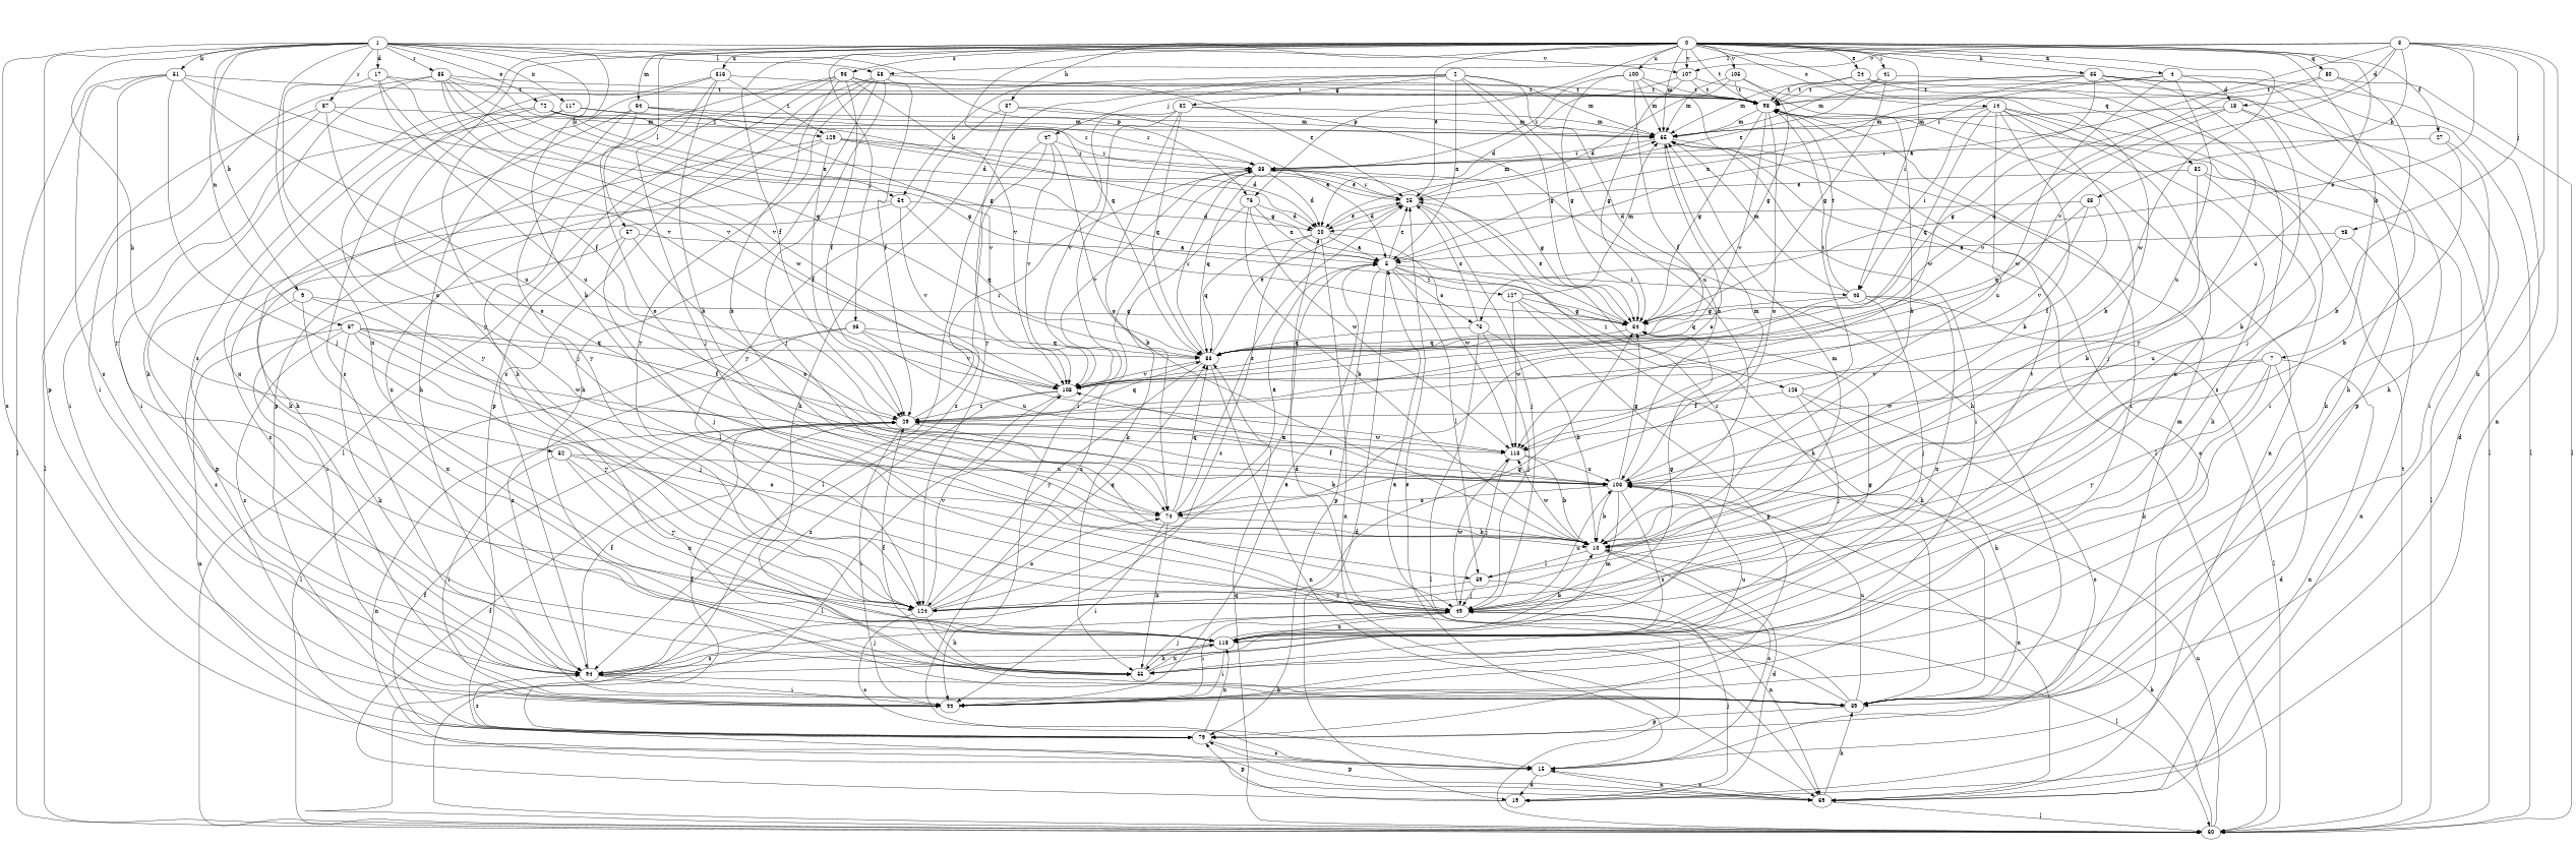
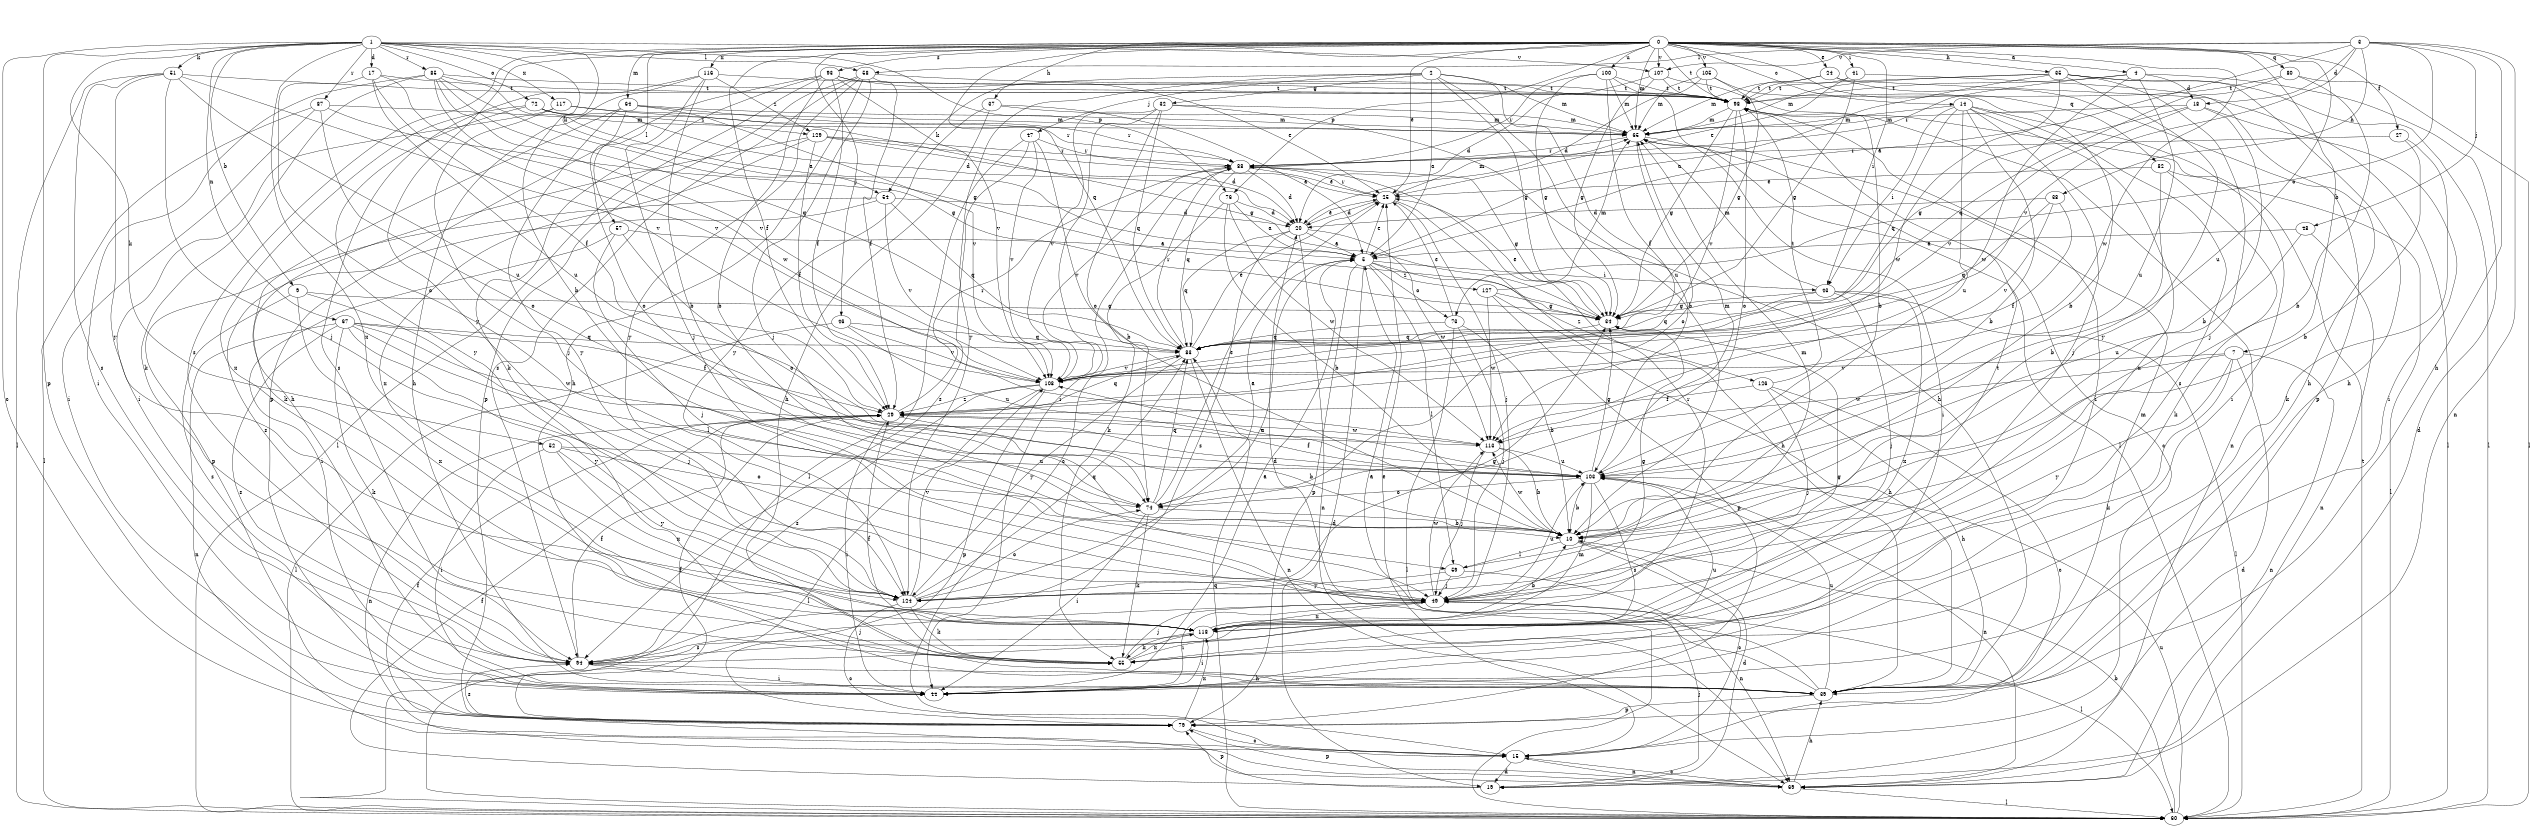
  strict digraph {
    0
    4
    7
    14
    24
    25
    27
    29
    35
    37
    41
    43
    46
    57
    64
    65
    76
    80
    82
    83
    93
    94
    98
    100
    103
    105
    107
    113
-   116 [label=316]
+   116
    124
    18
    19
    88
    69
    108
    55
    10
    118
    44
    49
    79
    60
    39
    20
    5
    34
    74
    15
    129
    1
    9
    17
    51
    52
    54
    58
    67
    72
    85
    87
    117
    59
    2
    32
    47
    73
    126
    127
    3
    38
    48
    0 -> 4 [label=a]
    0 -> 7 [label=b]
    0 -> 14 [label=c]
    0 -> 24 [label=e]
    0 -> 25 [label=e]
    0 -> 27 [label=f]
    0 -> 29 [label=f]
    0 -> 35 [label=h]
    0 -> 37 [label=h]
    0 -> 41 [label=i]
    0 -> 43 [label=i]
    0 -> 46 [label=j]
    0 -> 57 [label=l]
    0 -> 64 [label=m]
    0 -> 65 [label=m]
    0 -> 76 [label=p]
    0 -> 80 [label=q]
    0 -> 82 [label=q]
    0 -> 83 [label=q]
    0 -> 93 [label=s]
    0 -> 94 [label=s]
    0 -> 98 [label=t]
    0 -> 100 [label=u]
    0 -> 103 [label=u]
    0 -> 105 [label=v]
    0 -> 107 [label=v]
    0 -> 113 [label=w]
    0 -> 116 [label=x]
    0 -> 124 [label=y]
    4 -> 98 [label=t]
    4 -> 103 [label=u]
    4 -> 113 [label=w]
    4 -> 18 [label=d]
    4 -> 19 [label=d]
    4 -> 88 [label=r]
    7 -> 113 [label=w]
    7 -> 124 [label=y]
    7 -> 19 [label=d]
    7 -> 69 [label=n]
    7 -> 108 [label=v]
    7 -> 55 [label=k]
    14 -> 43 [label=i]
    14 -> 65 [label=m]
    14 -> 83 [label=q]
    14 -> 94 [label=s]
    14 -> 103 [label=u]
    14 -> 10 [label=b]
    14 -> 118 [label=x]
    14 -> 44 [label=i]
    14 -> 49 [label=j]
    24 -> 65 [label=m]
    24 -> 98 [label=t]
    24 -> 79 [label=p]
    24 -> 60 [label=l]
    25 -> 65 [label=m]
    25 -> 88 [label=r]
    25 -> 49 [label=j]
    25 -> 39 [label=h]
    25 -> 20 [label=d]
    27 -> 88 [label=r]
    27 -> 55 [label=k]
    27 -> 10 [label=b]
    29 -> 83 [label=q]
    29 -> 113 [label=w]
    29 -> 88 [label=r]
    29 -> 69 [label=n]
    29 -> 10 [label=b]
    29 -> 44 [label=i]
    35 -> 65 [label=m]
    35 -> 98 [label=t]
    35 -> 113 [label=w]
    35 -> 124 [label=y]
    35 -> 49 [label=j]
    35 -> 60 [label=l]
    35 -> 39 [label=h]
    35 -> 5 [label=a]
    37 -> 65 [label=m]
    37 -> 124 [label=y]
    37 -> 39 [label=h]
    37 -> 5 [label=a]
    41 -> 25 [label=e]
    41 -> 98 [label=t]
    41 -> 39 [label=h]
    41 -> 34 [label=g]
    43 -> 65 [label=m]
    43 -> 83 [label=q]
-   43 -> 98 [label=t]
    43 -> 118 [label=x]
    43 -> 49 [label=j]
    43 -> 60 [label=l]
    43 -> 34 [label=g]
    46 -> 83 [label=q]
-   46 -> 94 [label=s]
    46 -> 103 [label=u]
    46 -> 108 [label=v]
    46 -> 60 [label=l]
    57 -> 44 [label=i]
    57 -> 49 [label=j]
    57 -> 5 [label=a]
    57 -> 74 [label=o]
    64 -> 65 [label=m]
    64 -> 124 [label=y]
    64 -> 88 [label=r]
    64 -> 108 [label=v]
    64 -> 39 [label=h]
    64 -> 74 [label=o]
    65 -> 88 [label=r]
    65 -> 44 [label=i]
    65 -> 74 [label=o]
    65 -> 15 [label=c]
    76 -> 113 [label=w]
    76 -> 55 [label=k]
    76 -> 10 [label=b]
    76 -> 20 [label=d]
    76 -> 5 [label=a]
    80 -> 83 [label=q]
    80 -> 98 [label=t]
    80 -> 10 [label=b]
    80 -> 60 [label=l]
    82 -> 25 [label=e]
    82 -> 55 [label=k]
    82 -> 10 [label=b]
    82 -> 60 [label=l]
    83 -> 25 [label=e]
    83 -> 124 [label=y]
    83 -> 88 [label=r]
    83 -> 69 [label=n]
    83 -> 108 [label=v]
    93 -> 25 [label=e]
    93 -> 29 [label=f]
    93 -> 98 [label=t]
    93 -> 108 [label=v]
    93 -> 55 [label=k]
    93 -> 10 [label=b]
    93 -> 79 [label=p]
    93 -> 60 [label=l]
    94 -> 29 [label=f]
    94 -> 44 [label=i]
    94 -> 49 [label=j]
    94 -> 39 [label=h]
    98 -> 65 [label=m]
    98 -> 69 [label=n]
    98 -> 108 [label=v]
    98 -> 44 [label=i]
    98 -> 34 [label=g]
    98 -> 74 [label=o]
    100 -> 29 [label=f]
    100 -> 65 [label=m]
    100 -> 98 [label=t]
    100 -> 88 [label=r]
    100 -> 60 [label=l]
    100 -> 34 [label=g]
    103 -> 29 [label=f]
    103 -> 65 [label=m]
    103 -> 94 [label=s]
    103 -> 69 [label=n]
    103 -> 108 [label=v]
    103 -> 10 [label=b]
    103 -> 118 [label=m]
    103 -> 34 [label=g]
    103 -> 74 [label=o]
    105 -> 65 [label=m]
    105 -> 98 [label=t]
    105 -> 10 [label=b]
    105 -> 20 [label=d]
    105 -> 34 [label=g]
    107 -> 98 [label=t]
    107 -> 10 [label=b]
    107 -> 20 [label=d]
    107 -> 34 [label=g]
    113 -> 103 [label=u]
    113 -> 10 [label=b]
    113 -> 49 [label=j]
    116 -> 94 [label=s]
    116 -> 98 [label=t]
    116 -> 10 [label=b]
    116 -> 49 [label=j]
    116 -> 39 [label=h]
    116 -> 129 [label=z]
    124 -> 83 [label=q]
    124 -> 108 [label=v]
    124 -> 55 [label=k]
    124 -> 5 [label=a]
    124 -> 34 [label=g]
    124 -> 74 [label=o]
    124 -> 15 [label=c]
    18 -> 65 [label=m]
    18 -> 108 [label=v]
    18 -> 10 [label=b]
    18 -> 44 [label=i]
    18 -> 34 [label=g]
    19 -> 29 [label=f]
    19 -> 49 [label=j]
    19 -> 79 [label=p]
    88 -> 25 [label=e]
    88 -> 83 [label=q]
    88 -> 108 [label=v]
    88 -> 20 [label=d]
    88 -> 34 [label=g]
    88 -> 15 [label=c]
    69 -> 79 [label=p]
    69 -> 60 [label=l]
    69 -> 39 [label=h]
    69 -> 15 [label=c]
    108 -> 29 [label=z]
    108 -> 94 [label=s]
+   108 -> 79 [label=p]
    108 -> 60 [label=l]
    55 -> 29 [label=f]
    55 -> 103 [label=u]
    55 -> 118 [label=x]
    55 -> 49 [label=j]
    10 -> 113 [label=w]
    10 -> 19 [label=d]
    10 -> 15 [label=c]
    10 -> 59 [label=l]
    118 -> 94 [label=s]
    118 -> 98 [label=t]
    118 -> 88 [label=r]
    118 -> 55 [label=k]
    118 -> 10 [label=b]
    118 -> 44 [label=i]
    118 -> 34 [label=g]
    44 -> 5 [label=a]
    49 -> 103 [label=u]
    49 -> 113 [label=w]
    49 -> 118 [label=x]
    49 -> 44 [label=i]
    49 -> 60 [label=l]
    49 -> 34 [label=g]
    79 -> 29 [label=f]
    79 -> 94 [label=s]
    79 -> 118 [label=x]
    79 -> 15 [label=c]
    60 -> 83 [label=q]
    60 -> 98 [label=t]
    60 -> 103 [label=u]
    60 -> 10 [label=b]
    39 -> 65 [label=m]
    39 -> 103 [label=u]
    39 -> 79 [label=p]
    39 -> 20 [label=d]
    39 -> 5 [label=a]
    20 -> 25 [label=e]
    20 -> 83 [label=q]
    20 -> 94 [label=s]
    20 -> 113 [label=w]
    20 -> 69 [label=n]
    20 -> 5 [label=a]
    5 -> 25 [label=e]
    5 -> 43 [label=i]
    5 -> 19 [label=d]
    5 -> 79 [label=p]
    5 -> 59 [label=l]
    5 -> 73 [label=o]
    5 -> 126 [label=z]
    5 -> 127 [label=z]
    34 -> 25 [label=e]
    34 -> 83 [label=q]
    74 -> 25 [label=e]
    74 -> 83 [label=q]
    74 -> 55 [label=k]
    74 -> 10 [label=b]
    74 -> 44 [label=i]
    74 -> 5 [label=a]
    15 -> 25 [label=e]
    15 -> 29 [label=f]
    15 -> 19 [label=d]
    15 -> 69 [label=n]
    129 -> 25 [label=e]
    129 -> 29 [label=f]
    129 -> 88 [label=r]
    129 -> 55 [label=k]
    129 -> 118 [label=x]
    129 -> 20 [label=d]
    1 -> 76 [label=p]
    1 -> 107 [label=v]
    1 -> 10 [label=b]
    1 -> 118 [label=x]
    1 -> 79 [label=p]
    1 -> 15 [label=c]
    1 -> 9 [label=b]
    1 -> 17 [label=d]
    1 -> 51 [label=k]
    1 -> 52 [label=k]
    1 -> 54 [label=k]
    1 -> 58 [label=l]
    1 -> 67 [label=n]
    1 -> 72 [label=o]
    1 -> 85 [label=r]
    1 -> 87 [label=r]
    1 -> 117 [label=x]
    9 -> 94 [label=s]
    9 -> 118 [label=x]
    9 -> 34 [label=g]
    9 -> 59 [label=l]
    17 -> 29 [label=f]
    17 -> 98 [label=t]
    17 -> 103 [label=u]
    17 -> 108 [label=v]
    17 -> 74 [label=o]
    51 -> 94 [label=s]
    51 -> 98 [label=t]
    51 -> 103 [label=u]
    51 -> 124 [label=y]
    51 -> 108 [label=v]
    51 -> 49 [label=j]
    51 -> 60 [label=l]
    52 -> 103 [label=u]
    52 -> 124 [label=y]
    52 -> 118 [label=x]
    52 -> 44 [label=i]
    52 -> 74 [label=o]
    54 -> 83 [label=q]
    54 -> 94 [label=s]
    54 -> 108 [label=v]
    54 -> 79 [label=p]
    54 -> 20 [label=d]
    58 -> 29 [label=f]
    58 -> 94 [label=s]
    58 -> 98 [label=t]
    58 -> 124 [label=y]
    58 -> 49 [label=j]
    58 -> 79 [label=p]
    58 -> 39 [label=h]
    67 -> 29 [label=f]
    67 -> 83 [label=q]
    67 -> 94 [label=s]
    67 -> 113 [label=w]
    67 -> 124 [label=y]
    67 -> 69 [label=n]
    67 -> 55 [label=k]
    67 -> 49 [label=j]
    72 -> 124 [label=y]
    72 -> 88 [label=r]
    72 -> 118 [label=x]
    72 -> 20 [label=d]
    72 -> 129 [label=z]
    85 -> 83 [label=q]
    85 -> 98 [label=t]
    85 -> 113 [label=w]
    85 -> 108 [label=v]
    85 -> 55 [label=k]
    85 -> 44 [label=i]
    85 -> 5 [label=a]
    85 -> 34 [label=g]
    87 -> 65 [label=m]
    87 -> 44 [label=i]
    87 -> 60 [label=l]
    87 -> 34 [label=g]
    87 -> 74 [label=o]
    117 -> 65 [label=m]
    117 -> 44 [label=i]
    117 -> 49 [label=j]
    117 -> 34 [label=g]
    59 -> 65 [label=m]
    59 -> 124 [label=y]
    59 -> 69 [label=n]
    59 -> 49 [label=j]
    2 -> 65 [label=m]
    2 -> 103 [label=u]
    2 -> 124 [label=y]
    2 -> 10 [label=b]
    2 -> 5 [label=a]
    2 -> 34 [label=g]
    2 -> 54 [label=k]
    2 -> 32 [label=g]
    2 -> 47 [label=j]
    32 -> 65 [label=m]
    32 -> 83 [label=q]
    32 -> 108 [label=v]
    32 -> 44 [label=i]
    32 -> 39 [label=h]
    32 -> 74 [label=o]
    47 -> 94 [label=s]
    47 -> 88 [label=r]
    47 -> 108 [label=v]
    47 -> 10 [label=b]
    47 -> 60 [label=l]
    73 -> 25 [label=e]
    73 -> 83 [label=q]
    73 -> 10 [label=b]
    73 -> 49 [label=j]
    73 -> 60 [label=l]
    126 -> 29 [label=f]
    126 -> 98 [label=t]
    126 -> 49 [label=j]
    126 -> 39 [label=h]
    126 -> 15 [label=c]
    127 -> 65 [label=m]
    127 -> 113 [label=w]
    127 -> 79 [label=p]
    127 -> 39 [label=h]
    127 -> 34 [label=g]
    3 -> 107 [label=v]
    3 -> 18 [label=d]
    3 -> 69 [label=n]
    3 -> 108 [label=v]
    3 -> 39 [label=h]
    3 -> 5 [label=a]
    3 -> 58 [label=l]
    3 -> 73 [label=o]
    3 -> 38 [label=h]
    3 -> 48 [label=j]
    38 -> 29 [label=f]
    38 -> 83 [label=q]
    38 -> 108 [label=v]
    38 -> 20 [label=d]
    48 -> 103 [label=u]
    48 -> 69 [label=n]
    48 -> 5 [label=a]
  }
